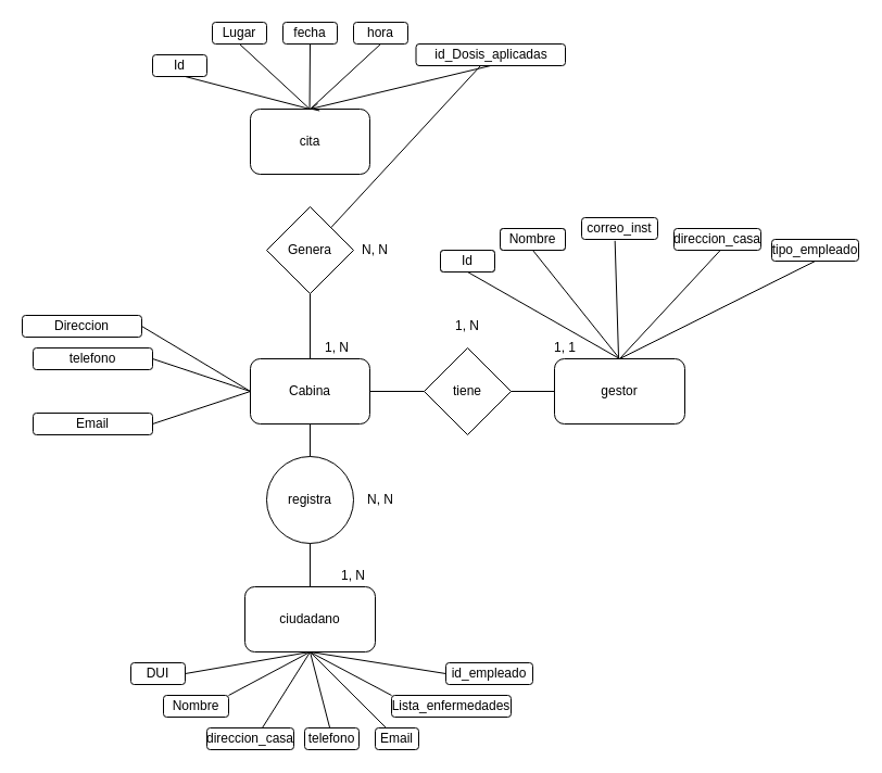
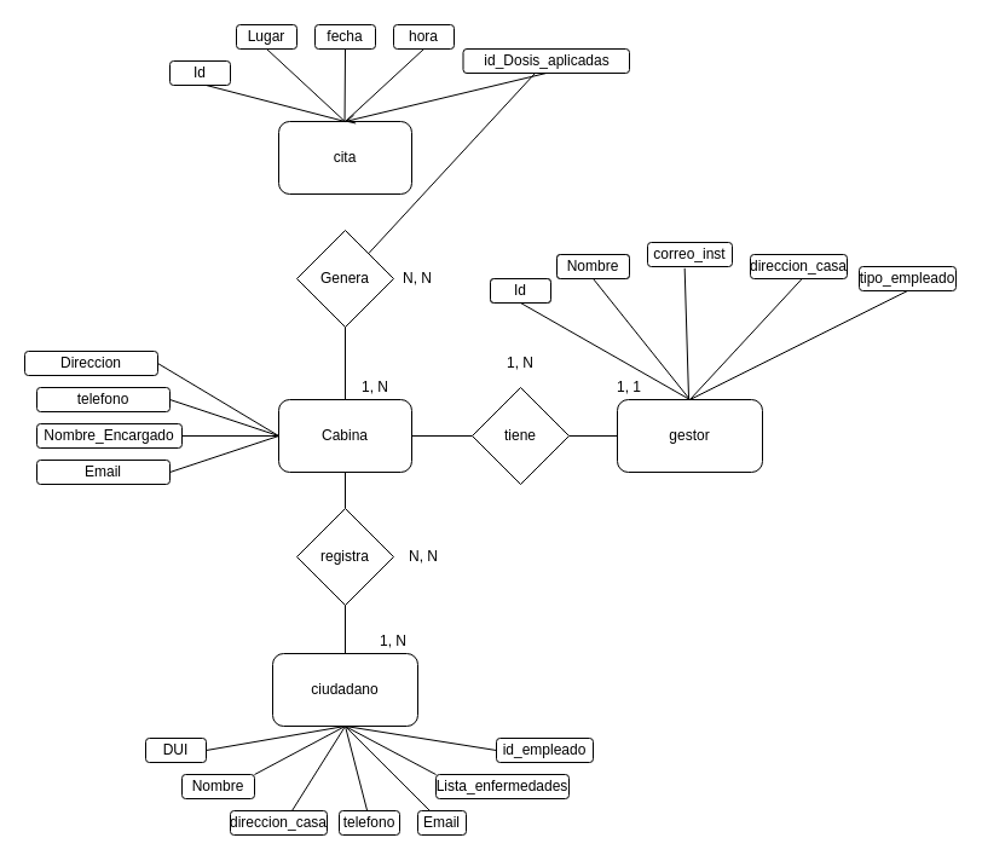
  <mxCell id="0" />
  <mxCell id="1" parent="0" />
  <mxCell id="2" value="Cabina" style="rounded=1;whiteSpace=wrap;html=1;" parent="1" vertex="1"><mxGeometry x="230" y="330" width="110" height="60" as="geometry" /></mxCell>
  <mxCell id="3" value="gestor" style="rounded=1;whiteSpace=wrap;html=1;" parent="1" vertex="1"><mxGeometry x="510" y="330" width="120" height="60" as="geometry" /></mxCell>
  <mxCell id="4" value="ciudadano&lt;br&gt;" style="rounded=1;whiteSpace=wrap;html=1;" parent="1" vertex="1"><mxGeometry x="225" y="540" width="120" height="60" as="geometry" /></mxCell>
  <mxCell id="5" value="tiene" style="rhombus;whiteSpace=wrap;html=1;" parent="1" vertex="1"><mxGeometry x="390" y="320" width="80" height="80" as="geometry" /></mxCell>
  <mxCell id="6" value="" style="endArrow=none;html=1;entryX=0;entryY=0.5;entryDx=0;entryDy=0;exitX=1;exitY=0.5;exitDx=0;exitDy=0;" parent="1" source="2" target="5" edge="1"><mxGeometry width="50" height="50" relative="1" as="geometry"><mxPoint x="330" y="470" as="sourcePoint" /><mxPoint x="380" y="420" as="targetPoint" /></mxGeometry></mxCell>
  <mxCell id="7" value="" style="endArrow=none;html=1;entryX=0;entryY=0.5;entryDx=0;entryDy=0;exitX=1;exitY=0.5;exitDx=0;exitDy=0;" parent="1" source="5" target="3" edge="1"><mxGeometry width="50" height="50" relative="1" as="geometry"><mxPoint x="350" y="370" as="sourcePoint" /><mxPoint x="400" y="370" as="targetPoint" /></mxGeometry></mxCell>
- <mxCell id="8" value="registra" style="ellipse;whiteSpace=wrap;html=1;" parent="1" vertex="1"><mxGeometry x="245" y="420" width="80" height="80" as="geometry" /></mxCell>
+ <mxCell id="8" value="registra" style="rhombus;whiteSpace=wrap;html=1;" parent="1" vertex="1"><mxGeometry x="245" y="420" width="80" height="80" as="geometry" /></mxCell>
  <mxCell id="9" value="" style="endArrow=none;html=1;entryX=0.5;entryY=1;entryDx=0;entryDy=0;" parent="1" source="8" target="2" edge="1"><mxGeometry width="50" height="50" relative="1" as="geometry"><mxPoint x="350" y="370" as="sourcePoint" /><mxPoint x="400" y="370" as="targetPoint" /></mxGeometry></mxCell>
  <mxCell id="10" value="" style="endArrow=none;html=1;entryX=0.5;entryY=0;entryDx=0;entryDy=0;exitX=0.5;exitY=1;exitDx=0;exitDy=0;" parent="1" source="8" target="4" edge="1"><mxGeometry width="50" height="50" relative="1" as="geometry"><mxPoint x="360" y="380" as="sourcePoint" /><mxPoint x="410" y="380" as="targetPoint" /></mxGeometry></mxCell>
+ <mxCell id="11" value="Nombre_Encargado" style="rounded=1;whiteSpace=wrap;html=1;" parent="1" vertex="1"><mxGeometry x="30" y="350" width="120" height="20" as="geometry" /></mxCell>
  <mxCell id="12" value="Direccion" style="rounded=1;whiteSpace=wrap;html=1;" parent="1" vertex="1"><mxGeometry x="20" y="290" width="110" height="20" as="geometry" /></mxCell>
  <mxCell id="13" value="Email" style="rounded=1;whiteSpace=wrap;html=1;" parent="1" vertex="1"><mxGeometry x="30" y="380" width="110" height="20" as="geometry" /></mxCell>
  <mxCell id="14" value="telefono" style="rounded=1;whiteSpace=wrap;html=1;" parent="1" vertex="1"><mxGeometry x="30" y="320" width="110" height="20" as="geometry" /></mxCell>
  <mxCell id="15" value="" style="endArrow=none;html=1;entryX=1;entryY=0.5;entryDx=0;entryDy=0;exitX=0;exitY=0.5;exitDx=0;exitDy=0;" parent="1" source="2" target="12" edge="1"><mxGeometry width="50" height="50" relative="1" as="geometry"><mxPoint x="160" y="420" as="sourcePoint" /><mxPoint x="210" y="370" as="targetPoint" /></mxGeometry></mxCell>
  <mxCell id="16" value="" style="endArrow=none;html=1;entryX=1;entryY=0.5;entryDx=0;entryDy=0;exitX=0;exitY=0.5;exitDx=0;exitDy=0;" parent="1" source="2" target="14" edge="1"><mxGeometry width="50" height="50" relative="1" as="geometry"><mxPoint x="240" y="370" as="sourcePoint" /><mxPoint x="120" y="300" as="targetPoint" /></mxGeometry></mxCell>
+ <mxCell id="17" value="" style="endArrow=none;html=1;entryX=1;entryY=0.5;entryDx=0;entryDy=0;exitX=0;exitY=0.5;exitDx=0;exitDy=0;" parent="1" source="2" target="11" edge="1"><mxGeometry width="50" height="50" relative="1" as="geometry"><mxPoint x="250" y="380" as="sourcePoint" /><mxPoint x="130" y="310" as="targetPoint" /></mxGeometry></mxCell>
  <mxCell id="18" value="" style="endArrow=none;html=1;entryX=1;entryY=0.5;entryDx=0;entryDy=0;exitX=0;exitY=0.5;exitDx=0;exitDy=0;" parent="1" source="2" target="13" edge="1"><mxGeometry width="50" height="50" relative="1" as="geometry"><mxPoint x="240" y="370" as="sourcePoint" /><mxPoint x="130" y="360" as="targetPoint" /></mxGeometry></mxCell>
  <mxCell id="19" value="Nombre" style="rounded=1;whiteSpace=wrap;html=1;" parent="1" vertex="1"><mxGeometry x="460" y="210" width="60" height="20" as="geometry" /></mxCell>
  <mxCell id="20" value="direccion_casa" style="rounded=1;whiteSpace=wrap;html=1;" parent="1" vertex="1"><mxGeometry x="620" y="210" width="80" height="20" as="geometry" /></mxCell>
  <mxCell id="21" value="correo_inst" style="rounded=1;whiteSpace=wrap;html=1;" parent="1" vertex="1"><mxGeometry x="535" y="200" width="70" height="20" as="geometry" /></mxCell>
  <mxCell id="22" value="Id" style="rounded=1;whiteSpace=wrap;html=1;" parent="1" vertex="1"><mxGeometry x="405" y="230" width="50" height="20" as="geometry" /></mxCell>
  <mxCell id="23" value="tipo_empleado" style="rounded=1;whiteSpace=wrap;html=1;" parent="1" vertex="1"><mxGeometry x="710" y="220" width="80" height="20" as="geometry" /></mxCell>
  <mxCell id="24" style="edgeStyle=orthogonalEdgeStyle;rounded=0;orthogonalLoop=1;jettySize=auto;html=1;exitX=0.5;exitY=1;exitDx=0;exitDy=0;" parent="1" source="23" target="23" edge="1"><mxGeometry relative="1" as="geometry" /></mxCell>
  <mxCell id="25" value="" style="endArrow=none;html=1;entryX=0.5;entryY=1;entryDx=0;entryDy=0;exitX=0.5;exitY=0;exitDx=0;exitDy=0;" parent="1" source="3" target="22" edge="1"><mxGeometry width="50" height="50" relative="1" as="geometry"><mxPoint x="240" y="370" as="sourcePoint" /><mxPoint x="150" y="310" as="targetPoint" /><Array as="points" /></mxGeometry></mxCell>
  <mxCell id="26" value="" style="endArrow=none;html=1;entryX=0.5;entryY=1;entryDx=0;entryDy=0;" parent="1" target="19" edge="1"><mxGeometry width="50" height="50" relative="1" as="geometry"><mxPoint x="570" y="330" as="sourcePoint" /><mxPoint x="335" y="270" as="targetPoint" /><Array as="points" /></mxGeometry></mxCell>
  <mxCell id="27" value="" style="endArrow=none;html=1;entryX=0.438;entryY=1.067;entryDx=0;entryDy=0;entryPerimeter=0;" parent="1" source="3" target="21" edge="1"><mxGeometry width="50" height="50" relative="1" as="geometry"><mxPoint x="580" y="340" as="sourcePoint" /><mxPoint x="450" y="250" as="targetPoint" /><Array as="points" /></mxGeometry></mxCell>
  <mxCell id="28" value="" style="endArrow=none;html=1;entryX=0.529;entryY=1.02;entryDx=0;entryDy=0;entryPerimeter=0;exitX=0.5;exitY=0;exitDx=0;exitDy=0;" parent="1" source="3" target="20" edge="1"><mxGeometry width="50" height="50" relative="1" as="geometry"><mxPoint x="590" y="350" as="sourcePoint" /><mxPoint x="460" y="260" as="targetPoint" /><Array as="points" /></mxGeometry></mxCell>
  <mxCell id="29" value="" style="endArrow=none;html=1;entryX=0.5;entryY=1;entryDx=0;entryDy=0;exitX=0.5;exitY=0;exitDx=0;exitDy=0;" parent="1" source="3" target="23" edge="1"><mxGeometry width="50" height="50" relative="1" as="geometry"><mxPoint x="600" y="360" as="sourcePoint" /><mxPoint x="470" y="270" as="targetPoint" /><Array as="points" /></mxGeometry></mxCell>
  <mxCell id="30" value="Id" style="rounded=1;whiteSpace=wrap;html=1;" parent="1" vertex="1"><mxGeometry x="405" y="230" width="50" height="20" as="geometry" /></mxCell>
  <mxCell id="31" value="Nombre" style="rounded=1;whiteSpace=wrap;html=1;" parent="1" vertex="1"><mxGeometry x="460" y="210" width="60" height="20" as="geometry" /></mxCell>
  <mxCell id="32" value="direccion_casa" style="rounded=1;whiteSpace=wrap;html=1;" parent="1" vertex="1"><mxGeometry y="670" width="80" height="20" as="geometry" x="190" /></mxCell>
  <mxCell id="33" value="telefono" style="rounded=1;whiteSpace=wrap;html=1;" parent="1" vertex="1"><mxGeometry x="280" y="670" width="50" height="20" as="geometry" /></mxCell>
  <mxCell id="34" value="DUI" style="rounded=1;whiteSpace=wrap;html=1;" parent="1" vertex="1"><mxGeometry x="120" y="610" width="50" height="20" as="geometry" /></mxCell>
  <mxCell id="35" value="Nombre" style="rounded=1;whiteSpace=wrap;html=1;" parent="1" vertex="1"><mxGeometry x="150" y="640" width="60" height="20" as="geometry" /></mxCell>
  <mxCell id="36" value="Email" style="rounded=1;whiteSpace=wrap;html=1;" parent="1" vertex="1"><mxGeometry x="345" y="670" width="40" height="20" as="geometry" /></mxCell>
  <mxCell id="37" value="Lista_enfermedades" style="rounded=1;whiteSpace=wrap;html=1;" parent="1" vertex="1"><mxGeometry x="360" y="640" width="110" height="20" as="geometry" /></mxCell>
  <mxCell id="38" value="id_empleado" style="rounded=1;whiteSpace=wrap;html=1;" parent="1" vertex="1"><mxGeometry x="410" y="610" width="80" height="20" as="geometry" /></mxCell>
  <mxCell id="39" value="" style="endArrow=none;html=1;entryX=0;entryY=0;entryDx=0;entryDy=0;exitX=0.5;exitY=1;exitDx=0;exitDy=0;" parent="1" target="37" edge="1"><mxGeometry width="50" height="50" relative="1" as="geometry"><mxPoint x="284.76" y="600" as="sourcePoint" /><mxPoint x="284.76" y="640" as="targetPoint" /></mxGeometry></mxCell>
  <mxCell id="40" value="" style="endArrow=none;html=1;entryX=0;entryY=0.5;entryDx=0;entryDy=0;exitX=0.5;exitY=1;exitDx=0;exitDy=0;" parent="1" target="38" edge="1"><mxGeometry width="50" height="50" relative="1" as="geometry"><mxPoint x="284.9" y="600" as="sourcePoint" /><mxPoint x="284.9" y="640" as="targetPoint" /></mxGeometry></mxCell>
  <mxCell id="41" value="" style="endArrow=none;html=1;exitX=0.5;exitY=1;exitDx=0;exitDy=0;" parent="1" target="36" edge="1"><mxGeometry width="50" height="50" relative="1" as="geometry"><mxPoint x="284.9" y="600" as="sourcePoint" /><mxPoint x="284.9" y="640" as="targetPoint" /></mxGeometry></mxCell>
  <mxCell id="42" value="" style="endArrow=none;html=1;entryX=0.463;entryY=0.004;entryDx=0;entryDy=0;exitX=0.5;exitY=1;exitDx=0;exitDy=0;entryPerimeter=0;" parent="1" source="4" target="33" edge="1"><mxGeometry width="50" height="50" relative="1" as="geometry"><mxPoint x="286.44" y="598.62" as="sourcePoint" /><mxPoint x="284.9" y="650" as="targetPoint" /></mxGeometry></mxCell>
  <mxCell id="43" value="" style="endArrow=none;html=1;entryX=0.635;entryY=0.014;entryDx=0;entryDy=0;exitX=0.5;exitY=1;exitDx=0;exitDy=0;entryPerimeter=0;" parent="1" source="4" target="32" edge="1"><mxGeometry width="50" height="50" relative="1" as="geometry"><mxPoint x="270" y="600" as="sourcePoint" /><mxPoint x="274.9" y="660" as="targetPoint" /></mxGeometry></mxCell>
  <mxCell id="44" value="" style="endArrow=none;html=1;entryX=1;entryY=0;entryDx=0;entryDy=0;exitX=0.5;exitY=1;exitDx=0;exitDy=0;" parent="1" source="4" target="35" edge="1"><mxGeometry width="50" height="50" relative="1" as="geometry"><mxPoint x="306.44" y="618.62" as="sourcePoint" /><mxPoint x="304.9" y="670" as="targetPoint" /></mxGeometry></mxCell>
  <mxCell id="45" value="" style="endArrow=none;html=1;entryX=1;entryY=0.5;entryDx=0;entryDy=0;exitX=0.5;exitY=1;exitDx=0;exitDy=0;" parent="1" source="4" target="34" edge="1"><mxGeometry width="50" height="50" relative="1" as="geometry"><mxPoint x="316.44" y="628.62" as="sourcePoint" /><mxPoint x="314.9" y="680" as="targetPoint" /></mxGeometry></mxCell>
  <mxCell id="46" value="1, N" style="text;html=1;strokeColor=none;fillColor=none;align=center;verticalAlign=middle;whiteSpace=wrap;rounded=0;" parent="1" vertex="1"><mxGeometry x="290" y="310" width="40" height="20" as="geometry" /></mxCell>
  <mxCell id="47" value="1, 1" style="text;html=1;strokeColor=none;fillColor=none;align=center;verticalAlign=middle;whiteSpace=wrap;rounded=0;" parent="1" vertex="1"><mxGeometry x="500" y="310" width="40" height="20" as="geometry" /></mxCell>
  <mxCell id="48" value="1, N" style="text;html=1;strokeColor=none;fillColor=none;align=center;verticalAlign=middle;whiteSpace=wrap;rounded=0;" parent="1" vertex="1"><mxGeometry x="305" y="520" width="40" height="20" as="geometry" /></mxCell>
  <mxCell id="49" value="1, N" style="text;html=1;strokeColor=none;fillColor=none;align=center;verticalAlign=middle;whiteSpace=wrap;rounded=0;" parent="1" vertex="1"><mxGeometry x="410" y="290" width="40" height="20" as="geometry" /></mxCell>
  <mxCell id="50" value="N, N" style="text;html=1;strokeColor=none;fillColor=none;align=center;verticalAlign=middle;whiteSpace=wrap;rounded=0;" parent="1" vertex="1"><mxGeometry x="330" y="450" width="40" height="20" as="geometry" /></mxCell>
  <mxCell id="51" value="Genera" style="rhombus;whiteSpace=wrap;html=1;" parent="1" vertex="1"><mxGeometry x="245" y="190" width="80" height="80" as="geometry" /></mxCell>
  <mxCell id="52" value="" style="endArrow=none;html=1;entryX=0.5;entryY=1;entryDx=0;entryDy=0;exitX=0.5;exitY=0;exitDx=0;exitDy=0;" parent="1" source="2" target="51" edge="1"><mxGeometry width="50" height="50" relative="1" as="geometry"><mxPoint x="350" y="370" as="sourcePoint" /><mxPoint x="400" y="370" as="targetPoint" /></mxGeometry></mxCell>
  <mxCell id="53" value="N, N" style="text;html=1;strokeColor=none;fillColor=none;align=center;verticalAlign=middle;whiteSpace=wrap;rounded=0;" parent="1" vertex="1"><mxGeometry x="325" y="220" width="40" height="20" as="geometry" /></mxCell>
  <mxCell id="54" value="cita" style="rounded=1;whiteSpace=wrap;html=1;" parent="1" vertex="1"><mxGeometry x="230" y="100" width="110" height="60" as="geometry" /></mxCell>
  <mxCell id="55" value="" style="endArrow=none;html=1;" parent="1" source="51" target="59" edge="1"><mxGeometry width="50" height="50" relative="1" as="geometry"><mxPoint x="350" y="370" as="sourcePoint" /><mxPoint x="400" y="370" as="targetPoint" /></mxGeometry></mxCell>
  <mxCell id="56" value="Id" style="rounded=1;whiteSpace=wrap;html=1;" vertex="1" parent="1"><mxGeometry x="140" y="50" width="50" height="20" as="geometry" /></mxCell>
  <mxCell id="57" value="Lugar" style="rounded=1;whiteSpace=wrap;html=1;" vertex="1" parent="1"><mxGeometry x="195" y="20" width="50" height="20" as="geometry" /></mxCell>
  <mxCell id="58" value="fecha" style="rounded=1;whiteSpace=wrap;html=1;" vertex="1" parent="1"><mxGeometry x="260" y="20" width="50" height="20" as="geometry" /></mxCell>
  <mxCell id="59" value="id_Dosis_aplicadas" style="rounded=1;whiteSpace=wrap;html=1;" vertex="1" parent="1"><mxGeometry x="382.5" y="40" width="137.5" height="20" as="geometry" /></mxCell>
  <mxCell id="60" value="" style="endArrow=none;html=1;entryX=0.5;entryY=1;entryDx=0;entryDy=0;" edge="1" parent="1"><mxGeometry width="50" height="50" relative="1" as="geometry"><mxPoint x="285" y="100" as="sourcePoint" /><mxPoint x="170" y="70" as="targetPoint" /><Array as="points" /></mxGeometry></mxCell>
  <mxCell id="61" value="" style="endArrow=none;html=1;entryX=0.5;entryY=1;entryDx=0;entryDy=0;exitX=0.497;exitY=-0.001;exitDx=0;exitDy=0;exitPerimeter=0;" edge="1" parent="1" source="54" target="57"><mxGeometry width="50" height="50" relative="1" as="geometry"><mxPoint x="280" y="100" as="sourcePoint" /><mxPoint x="180" y="80" as="targetPoint" /><Array as="points" /></mxGeometry></mxCell>
  <mxCell id="62" value="" style="endArrow=none;html=1;exitX=0.5;exitY=1;exitDx=0;exitDy=0;entryX=0.496;entryY=-0.001;entryDx=0;entryDy=0;entryPerimeter=0;" edge="1" parent="1" source="58" target="54"><mxGeometry width="50" height="50" relative="1" as="geometry"><mxPoint x="305" y="120" as="sourcePoint" /><mxPoint x="280" y="100" as="targetPoint" /><Array as="points" /></mxGeometry></mxCell>
  <mxCell id="63" value="" style="endArrow=open;html=1;exitX=0.5;exitY=1;exitDx=0;exitDy=0;entryX=0.5;entryY=0;entryDx=0;entryDy=0;" edge="1" parent="1" source="59" target="54"><mxGeometry width="50" height="50" relative="1" as="geometry"><mxPoint x="320" y="50" as="sourcePoint" /><mxPoint x="294.56" y="109.94" as="targetPoint" /><Array as="points" /></mxGeometry></mxCell>
  <mxCell id="64" value="hora" style="rounded=1;whiteSpace=wrap;html=1;" vertex="1" parent="1"><mxGeometry x="325" y="20" width="50" height="20" as="geometry" /></mxCell>
  <mxCell id="65" value="" style="endArrow=none;html=1;exitX=0.5;exitY=1;exitDx=0;exitDy=0;entryX=0.5;entryY=0;entryDx=0;entryDy=0;" edge="1" parent="1" source="64" target="54"><mxGeometry width="50" height="50" relative="1" as="geometry"><mxPoint x="295" y="50" as="sourcePoint" /><mxPoint x="294.56" y="109.94" as="targetPoint" /><Array as="points" /></mxGeometry></mxCell>
